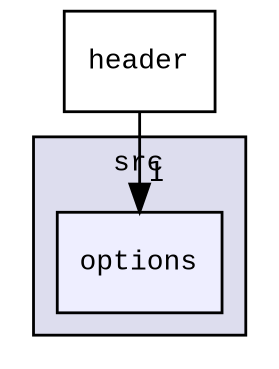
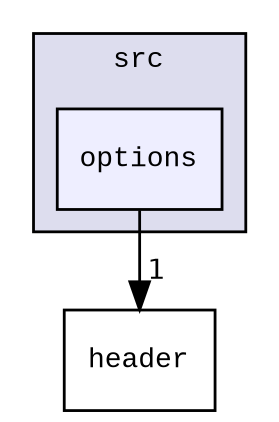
  digraph {
    compound=true
    fontname="Liberation Mono"
    node [fontname="Liberation Mono" fontsize=10 shape=box]
    n1 [fillcolor="#eeeeff" label=options pencolor=black style=filled]
    n2 [label=header]
    subgraph cluster_1 {
      bgcolor="#ddddee"
      fontsize=10
      label=src
      pencolor=black
      n1
    }
-   n2 -> n1 [headlabel=1 labeldistance=1.5 labelfontname=Helvetica labelfontsize=10 fontname="Liberation Mono"]
+   n1 -> n2 [headlabel=1 labeldistance=1.5 labelfontname=Helvetica labelfontsize=10 fontname="Liberation Mono"]
  }
